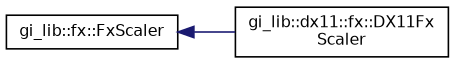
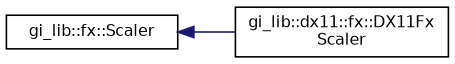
  digraph {
    rankdir=LR
    node [color=black fillcolor=white fontname=Helvetica fontsize=10 shape=record style=filled]
-   n1 [height=0.2 label="gi_lib::fx::FxScaler" width=0.4]
+   n1 [height=0.2 label="gi_lib::fx::Scaler" width=0.4]
    n2 [height=0.2 label="gi_lib::dx11::fx::DX11Fx\lScaler" width=0.4]
    n1 -> n2 [color=midnightblue dir=back fontname=Helvetica fontsize=10 labelfontname=Helvetica labelfontsize=10 style=solid]
  }
